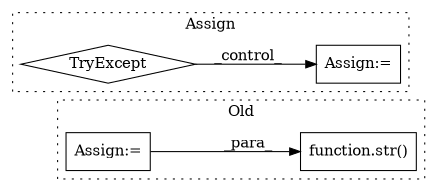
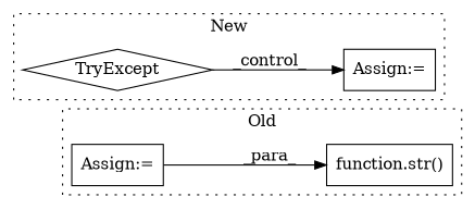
  digraph {
    rankdir=LR
    node [a=68 shape=box]
    n1 [a=75 l="4,1" label="function.str()" s="1351,1370"]
    n2 [l=3 label="Assign:=" s=742]
    n3 [a=71 l=13 label=TryExcept s=676 shape=diamond]
    n4 [l=17 label="Assign:=" s=701]
    subgraph cluster_1 {
      label=Old
      style=dotted
      n1
      n2
    }
    subgraph cluster_2 {
-     label=Assign
+     label=New
      style=dotted
      n3
      n4
    }
    n2 -> n1 [label=_para_]
    n3 -> n4 [label=_control_]
  }
